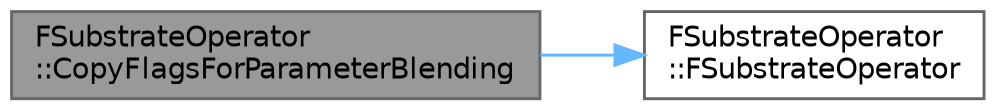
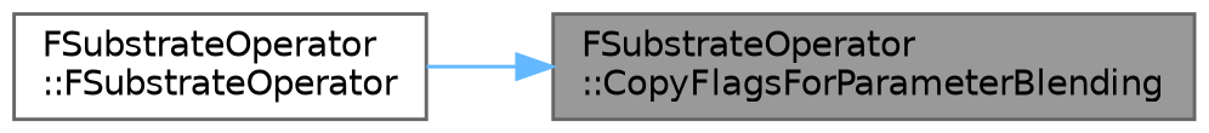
  digraph {
    rankdir=LR
    node [fontname=Helvetica fontsize=10 shape=box style=filled]
    n1 [color=gray40 fillcolor=grey60 fontcolor=black height=0.2 label="FSubstrateOperator\l::CopyFlagsForParameterBlending" width=0.4]
    n2 [color=grey40 fillcolor=white height=0.2 label="FSubstrateOperator\l::FSubstrateOperator" width=0.4]
-   n1 -> n2 [color=steelblue1 fontname=Helvetica fontsize=10 labelfontname=Helvetica labelfontsize=10 style=solid]
+   n2 -> n1 [color=steelblue1 fontname=Helvetica fontsize=10 labelfontname=Helvetica labelfontsize=10 style=solid]
  }
